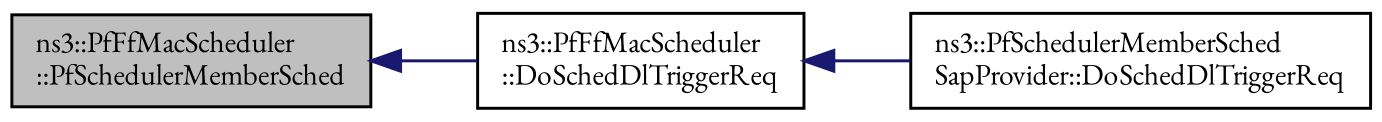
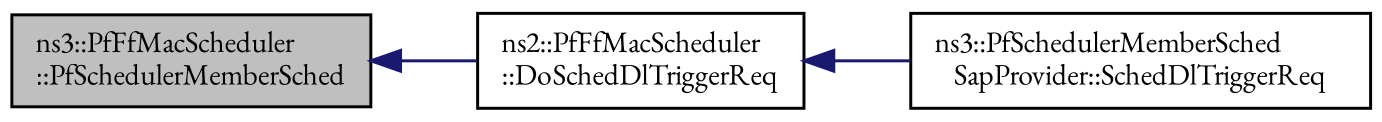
  digraph {
    fontname="EB Garamond"
    rankdir=LR
    node [color=black fillcolor=white fontname="EB Garamond" fontsize=10 shape=record style=filled]
    edge [color=midnightblue dir=back fontname="EB Garamond" fontsize=10 labelfontname=Helvetica labelfontsize=10 style=solid]
    n1 [fillcolor=grey75 fontcolor=black height=0.2 label="ns3::PfFfMacScheduler\l::PfSchedulerMemberSched" width=0.4]
-   n2 [height=0.2 label="ns3::PfFfMacScheduler\l::DoSchedDlTriggerReq" width=0.4]
-   n3 [height=0.2 label="ns3::PfSchedulerMemberSched\lSapProvider::DoSchedDlTriggerReq" width=0.4]
+   n2 [height=0.2 label="ns2::PfFfMacScheduler\l::DoSchedDlTriggerReq" width=0.4]
+   n3 [height=0.2 label="ns3::PfSchedulerMemberSched\lSapProvider::SchedDlTriggerReq" width=0.4]
    n1 -> n2
    n2 -> n3
  }
